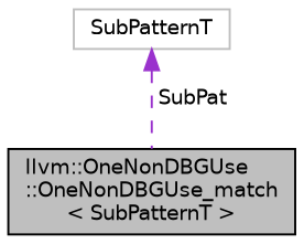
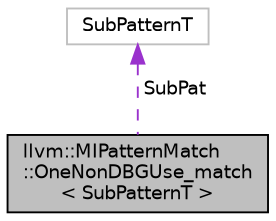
  digraph {
    fontname="DejaVu Sans"
    node [fontname="DejaVu Sans" fontsize=10 shape=record]
-   n1 [color=black fillcolor=grey75 fontcolor=black height=0.2 label="llvm::OneNonDBGUse\l::OneNonDBGUse_match\l\< SubPatternT \>" style=filled width=0.4]
+   n1 [color=black fillcolor=grey75 fontcolor=black height=0.2 label="llvm::MIPatternMatch\l::OneNonDBGUse_match\l\< SubPatternT \>" style=filled width=0.4]
    n2 [color=grey75 height=0.2 label=SubPatternT width=0.4]
    n2 -> n1 [color=darkorchid3 dir=back fontname="DejaVu Sans" fontsize=10 label=" SubPat" labelfontname=Helvetica labelfontsize=10 style=dashed]
  }
